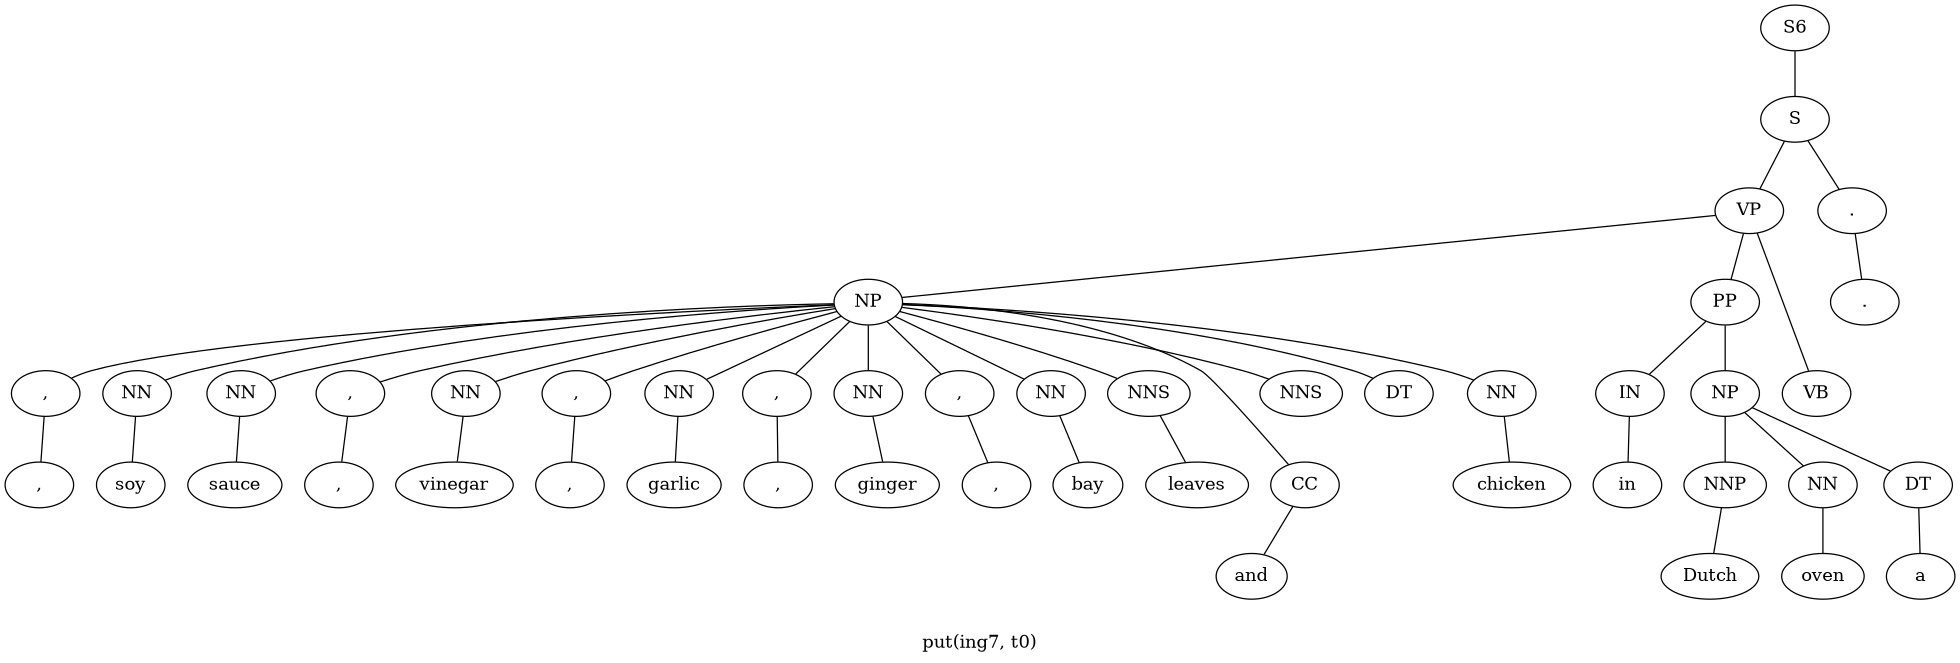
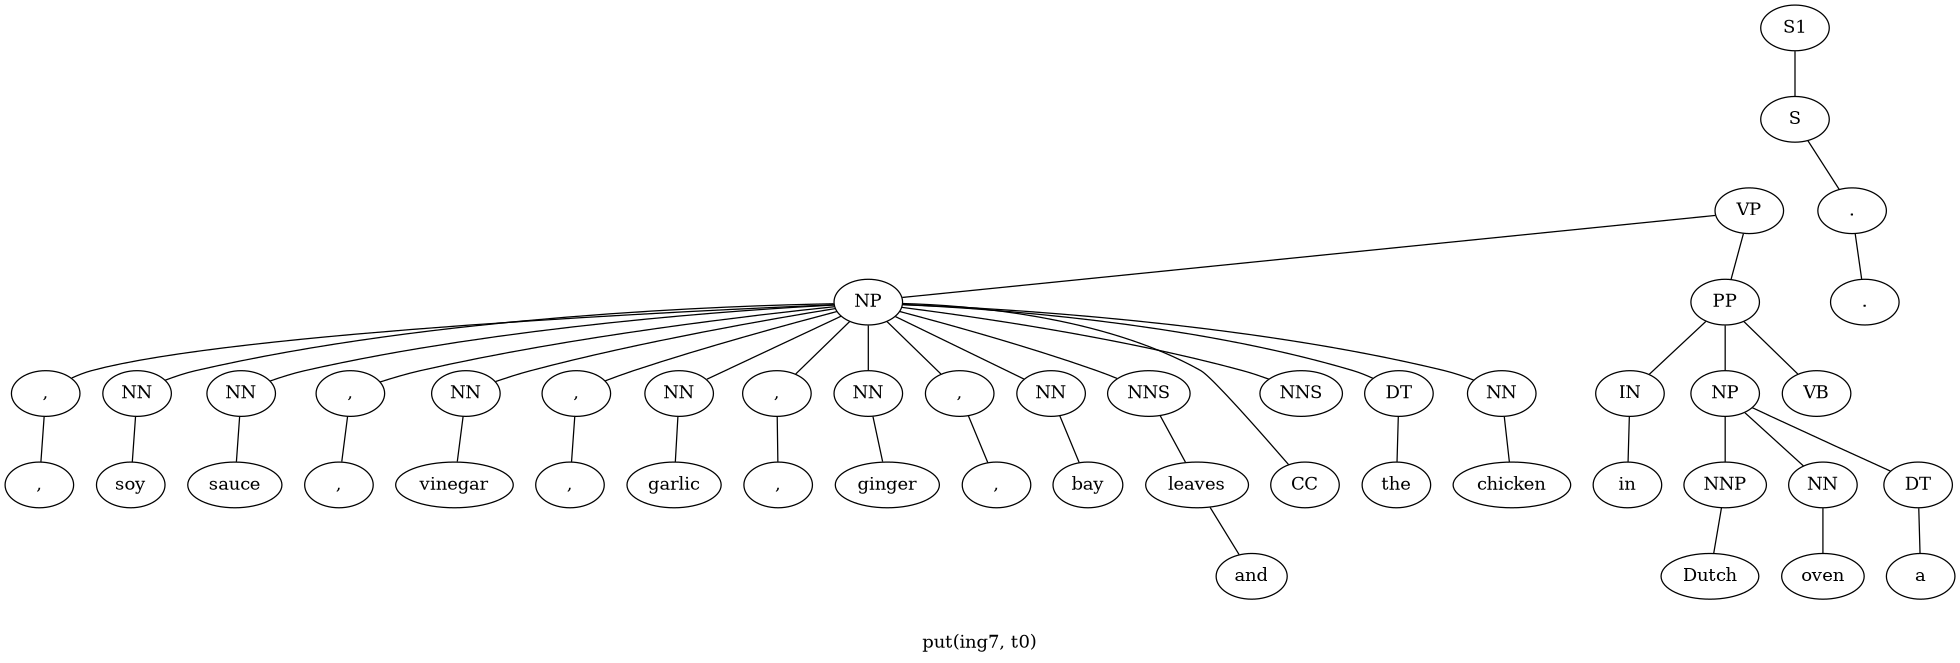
  graph {
    label="put(ing7, t0)"
-   n1 [label=S6]
+   n1 [label=S1]
    n2 [label=S]
    n3 [label=VP]
    n4 [label="."]
    n5 [label=VB]
    n6 [label=NP]
    n7 [label=PP]
    n8 [label="."]
    n9 [label=DT]
    n10 [label=NN]
    n11 [label=","]
    n12 [label=NN]
    n13 [label=NN]
    n14 [label=","]
    n15 [label=NN]
    n16 [label=","]
    n17 [label=NN]
    n18 [label=","]
    n19 [label=NN]
    n20 [label=","]
    n21 [label=NN]
    n22 [label=NNS]
    n23 [label=CC]
    n24 [label=NNS]
    n25 [label=IN]
    n26 [label=NP]
+   n27 [label=the]
    n28 [label=chicken]
    n29 [label=","]
    n30 [label=soy]
    n31 [label=sauce]
    n32 [label=","]
    n33 [label=vinegar]
    n34 [label=","]
    n35 [label=garlic]
    n36 [label=","]
    n37 [label=ginger]
    n38 [label=","]
    n39 [label=bay]
    n40 [label=leaves]
    n41 [label=and]
    n42 [label=in]
    n43 [label=DT]
    n44 [label=NNP]
    n45 [label=NN]
    n46 [label=a]
    n47 [label=Dutch]
    n48 [label=oven]
    n1 -- n2
-   n2 -- n3
    n2 -- n4
-   n3 -- n5
+   n7 -- n5
    n3 -- n6
    n3 -- n7
    n4 -- n8
    n6 -- n9
    n6 -- n10
    n6 -- n11
    n6 -- n12
    n6 -- n13
    n6 -- n14
    n6 -- n15
    n6 -- n16
    n6 -- n17
    n6 -- n18
    n6 -- n19
    n6 -- n20
    n6 -- n21
    n6 -- n22
    n6 -- n23
    n6 -- n24
    n7 -- n25
    n7 -- n26
+   n9 -- n27
    n10 -- n28
    n11 -- n29
    n12 -- n30
    n13 -- n31
    n14 -- n32
    n15 -- n33
    n16 -- n34
    n17 -- n35
    n18 -- n36
    n19 -- n37
    n20 -- n38
    n21 -- n39
    n22 -- n40
-   n23 -- n41
+   n40 -- n41
    n25 -- n42
    n26 -- n43
    n26 -- n44
    n26 -- n45
    n43 -- n46
    n44 -- n47
    n45 -- n48
  }
